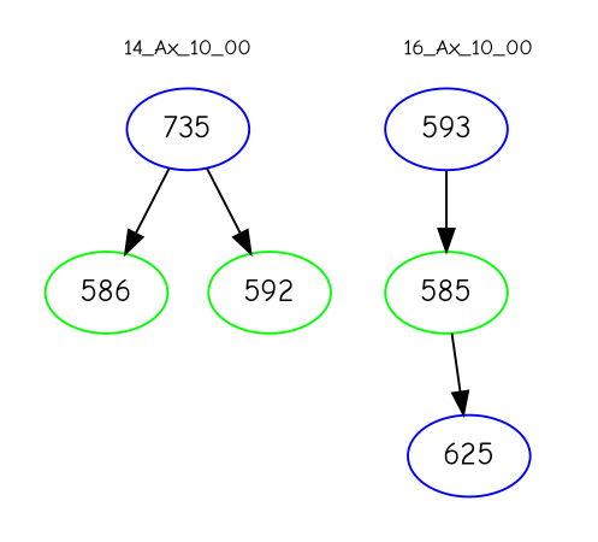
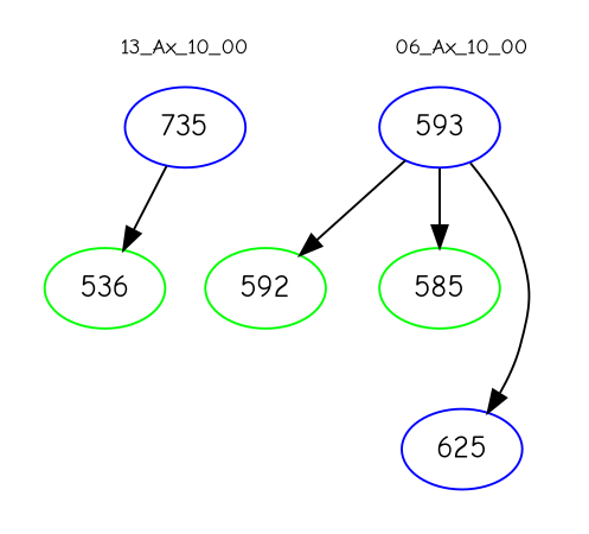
  digraph {
    fontname="Comic Neue"
    node [color=blue fontname="Comic Neue"]
    edge [color=black fontname="Comic Neue"]
    n1 [label=735]
-   n2 [color=green label=586]
+   n2 [color=green label=536]
    n3 [color=green label=592]
    n4 [label=593]
    n5 [color=green label=585]
    n6 [label=625]
    subgraph cluster_1 {
      color=white
      fontsize=10
-     label="14_Ax_10_00"
+     label="13_Ax_10_00"
      n1
      n2
      n3
    }
    subgraph cluster_2 {
      color=white
      fontsize=10
-     label="16_Ax_10_00"
+     label="06_Ax_10_00"
      n4
      n5
      n6
    }
    n1 -> n2
-   n1 -> n3
+   n4 -> n3
    n4 -> n5
-   n5 -> n6
+   n4 -> n6
  }
